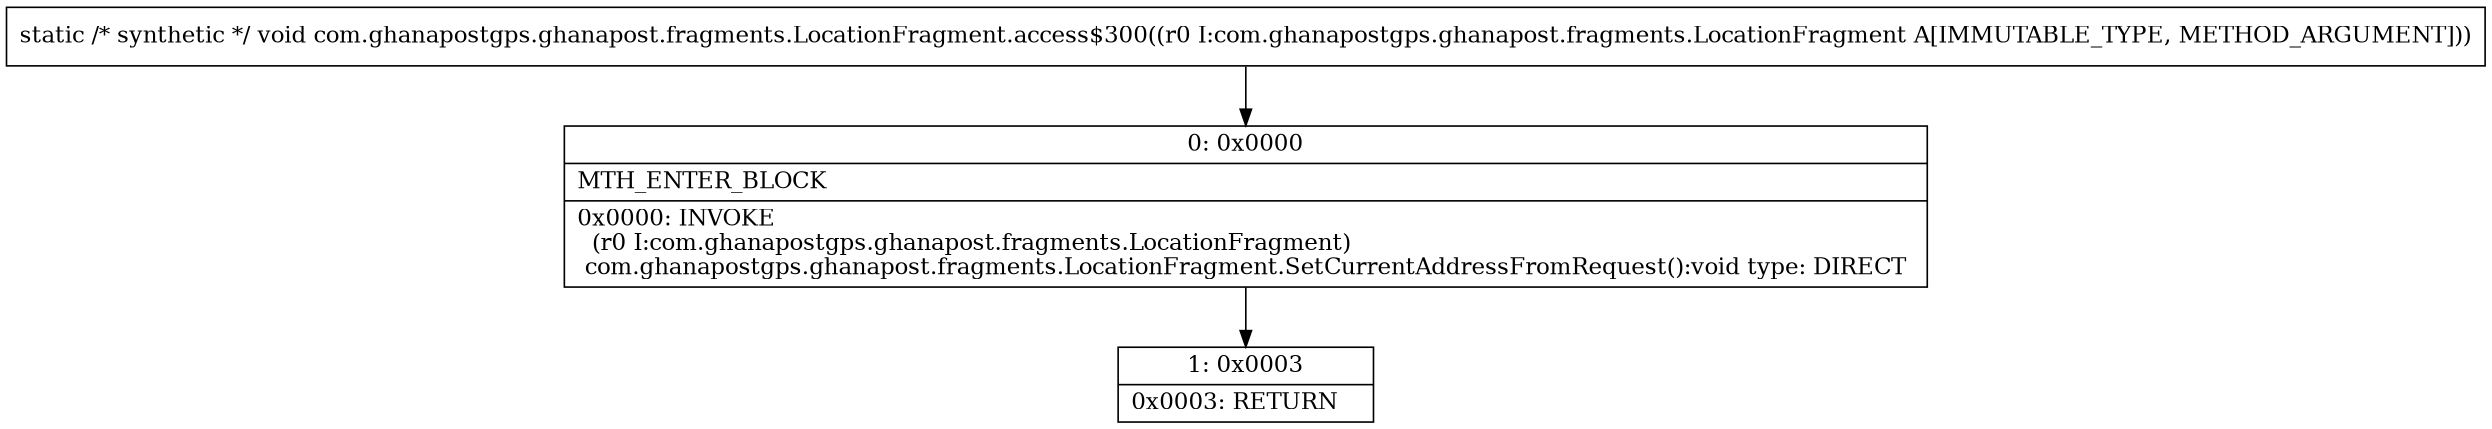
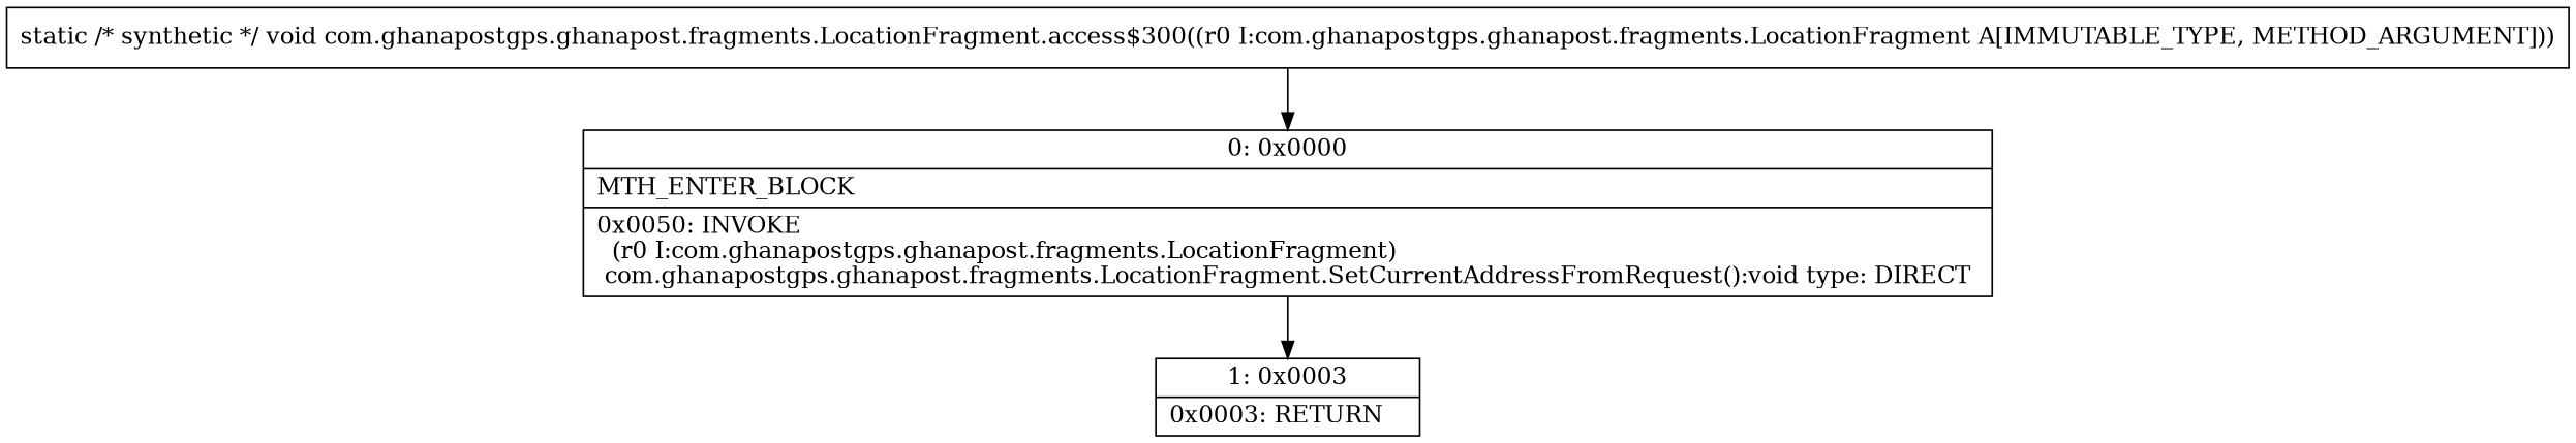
  digraph {
    node [shape=record]
-   n1 [label="{0\:\ 0x0000|MTH_ENTER_BLOCK\l|0x0000: INVOKE  \l  (r0 I:com.ghanapostgps.ghanapost.fragments.LocationFragment)\l com.ghanapostgps.ghanapost.fragments.LocationFragment.SetCurrentAddressFromRequest():void type: DIRECT \l}"]
+   n1 [label="{0\:\ 0x0000|MTH_ENTER_BLOCK\l|0x0050: INVOKE  \l  (r0 I:com.ghanapostgps.ghanapost.fragments.LocationFragment)\l com.ghanapostgps.ghanapost.fragments.LocationFragment.SetCurrentAddressFromRequest():void type: DIRECT \l}"]
    n2 [label="{1\:\ 0x0003|0x0003: RETURN   \l}"]
    n3 [label="{static \/* synthetic *\/ void com.ghanapostgps.ghanapost.fragments.LocationFragment.access$300((r0 I:com.ghanapostgps.ghanapost.fragments.LocationFragment A[IMMUTABLE_TYPE, METHOD_ARGUMENT])) }"]
    n1 -> n2
    n3 -> n1
  }
